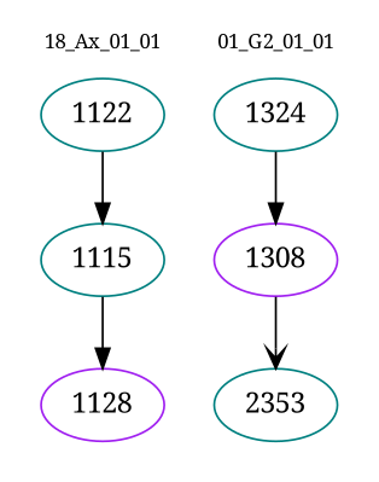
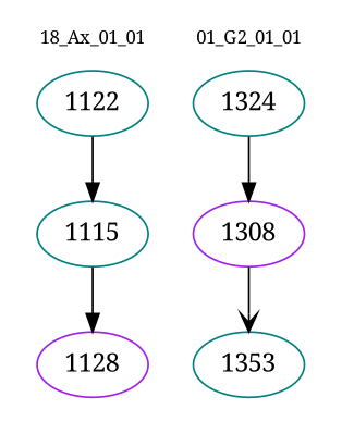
  digraph {
    fontname="Noto Serif"
    node [color=teal fontname="Noto Serif"]
    edge [arrowhead=normal color=black fontname="Noto Serif"]
    n1 [label=1122]
    n2 [label=1115]
    n3 [color=purple label=1128]
    n4 [label=1324]
    n5 [color=purple label=1308]
-   n6 [label=2353]
+   n6 [label=1353]
    subgraph cluster_1 {
      color=white
      fontsize=10
      label="18_Ax_01_01"
      n1
      n2
      n3
    }
    subgraph cluster_2 {
      color=white
      fontsize=10
      label="01_G2_01_01"
      n4
      n5
      n6
    }
    n1 -> n2
    n2 -> n3
    n4 -> n5
    n5 -> n6 [arrowhead=vee]
  }
